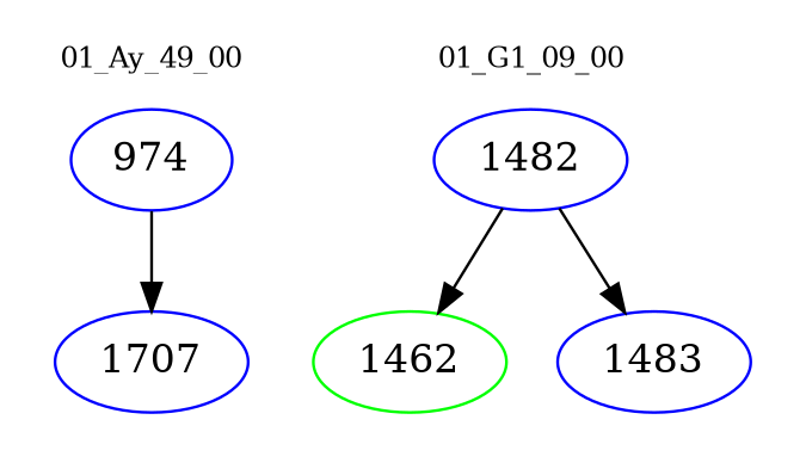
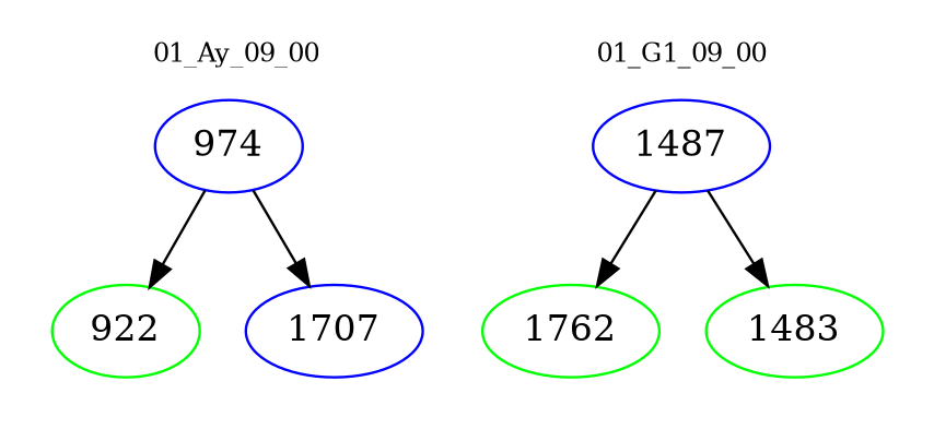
  digraph {
    node [color=blue]
    edge [color=black]
    n1 [label=974]
+   n2 [color=green label=922]
    n3 [label=1707]
-   n4 [label=1482]
-   n5 [color=green label=1462]
-   n6 [label=1483]
+   n4 [label=1487]
+   n5 [color=green label=1762]
+   n6 [color=green label=1483]
    subgraph cluster_1 {
      color=white
      fontsize=10
-     label="01_Ay_49_00"
+     label="01_Ay_09_00"
      n1
+     n2
      n3
    }
    subgraph cluster_2 {
      color=white
      fontsize=10
      label="01_G1_09_00"
      n4
      n5
      n6
    }
+   n1 -> n2
    n1 -> n3
    n4 -> n5
    n4 -> n6
  }
